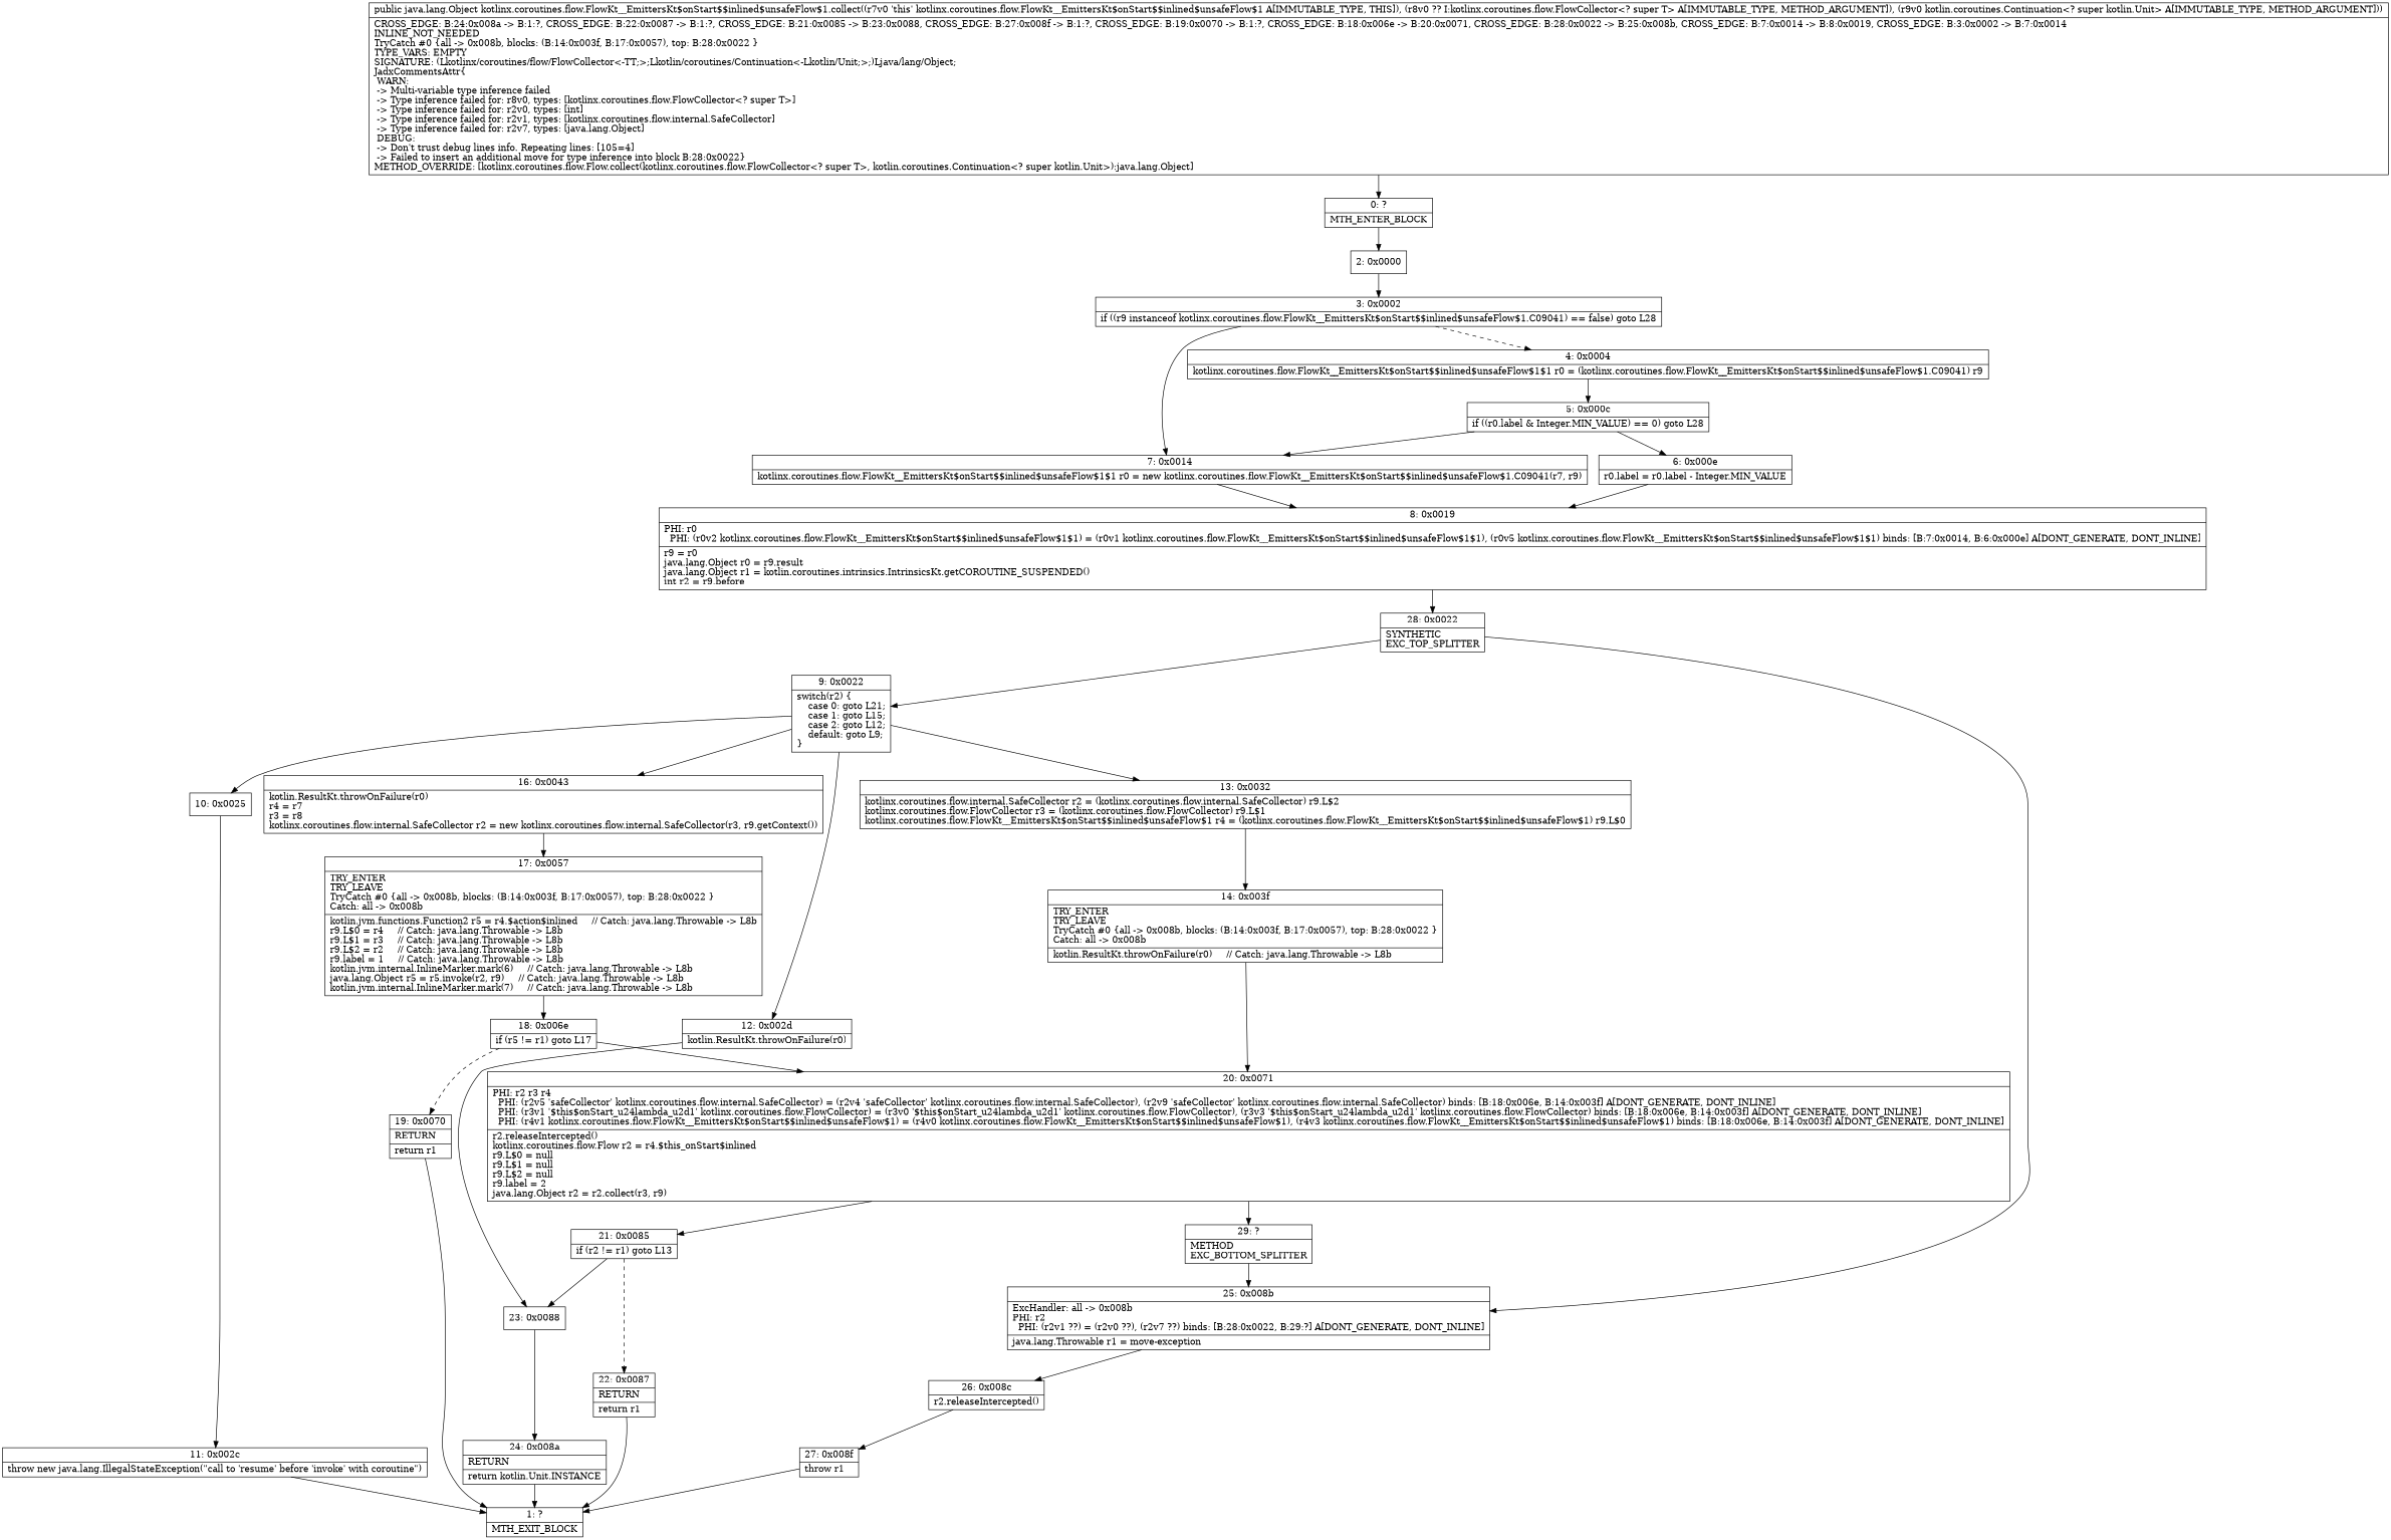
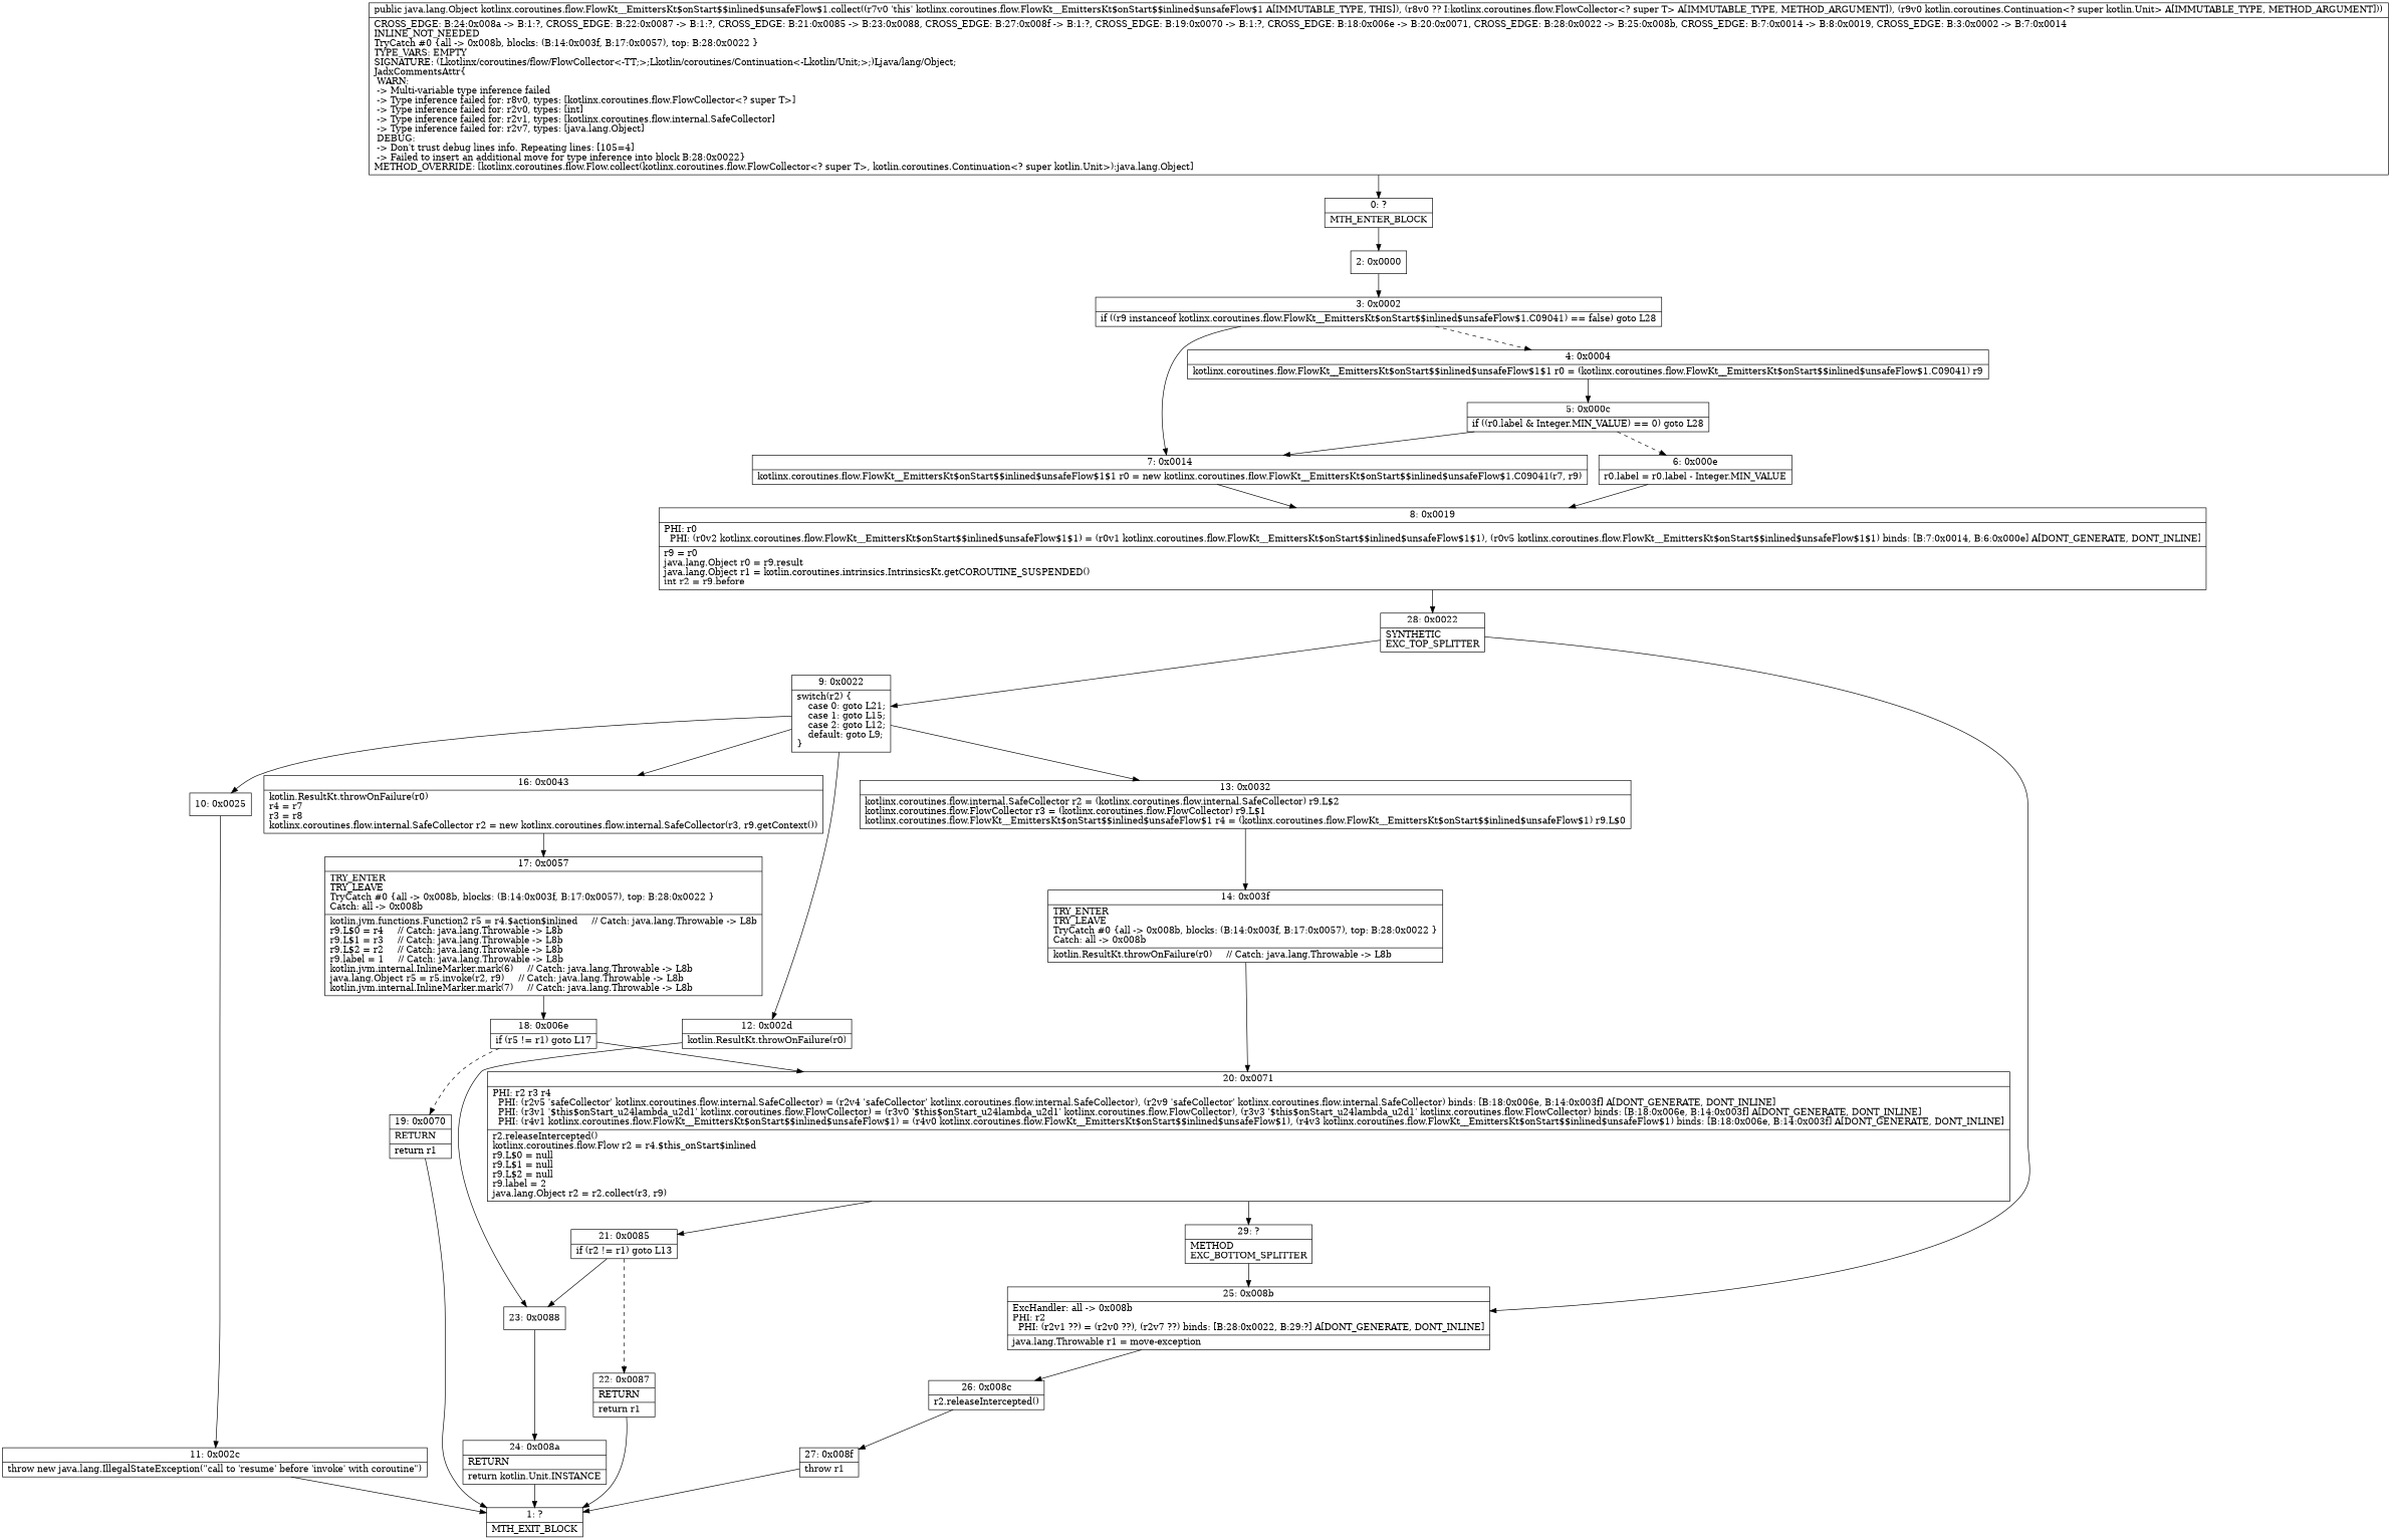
  digraph {
    node [shape=record]
    n1 [label="{0\:\ ?|MTH_ENTER_BLOCK\l}"]
    n2 [label="{2\:\ 0x0000}"]
    n3 [label="{3\:\ 0x0002|if ((r9 instanceof kotlinx.coroutines.flow.FlowKt__EmittersKt$onStart$$inlined$unsafeFlow$1.C09041) == false) goto L28\l}"]
    n4 [label="{4\:\ 0x0004|kotlinx.coroutines.flow.FlowKt__EmittersKt$onStart$$inlined$unsafeFlow$1$1 r0 = (kotlinx.coroutines.flow.FlowKt__EmittersKt$onStart$$inlined$unsafeFlow$1.C09041) r9\l}"]
    n5 [label="{7\:\ 0x0014|kotlinx.coroutines.flow.FlowKt__EmittersKt$onStart$$inlined$unsafeFlow$1$1 r0 = new kotlinx.coroutines.flow.FlowKt__EmittersKt$onStart$$inlined$unsafeFlow$1.C09041(r7, r9)\l}"]
    n6 [label="{5\:\ 0x000c|if ((r0.label & Integer.MIN_VALUE) == 0) goto L28\l}"]
    n7 [label="{8\:\ 0x0019|PHI: r0 \l  PHI: (r0v2 kotlinx.coroutines.flow.FlowKt__EmittersKt$onStart$$inlined$unsafeFlow$1$1) = (r0v1 kotlinx.coroutines.flow.FlowKt__EmittersKt$onStart$$inlined$unsafeFlow$1$1), (r0v5 kotlinx.coroutines.flow.FlowKt__EmittersKt$onStart$$inlined$unsafeFlow$1$1) binds: [B:7:0x0014, B:6:0x000e] A[DONT_GENERATE, DONT_INLINE]\l|r9 = r0\ljava.lang.Object r0 = r9.result\ljava.lang.Object r1 = kotlin.coroutines.intrinsics.IntrinsicsKt.getCOROUTINE_SUSPENDED()\lint r2 = r9.before\l}"]
    n8 [label="{6\:\ 0x000e|r0.label = r0.label \- Integer.MIN_VALUE\l}"]
    n9 [label="{28\:\ 0x0022|SYNTHETIC\lEXC_TOP_SPLITTER\l}"]
    n10 [label="{9\:\ 0x0022|switch(r2) \{\l    case 0: goto L21;\l    case 1: goto L15;\l    case 2: goto L12;\l    default: goto L9;\l\}\l}"]
    n11 [label="{25\:\ 0x008b|ExcHandler: all \-\> 0x008b\lPHI: r2 \l  PHI: (r2v1 ??) = (r2v0 ??), (r2v7 ??) binds: [B:28:0x0022, B:29:?] A[DONT_GENERATE, DONT_INLINE]\l|java.lang.Throwable r1 = move\-exception\l}"]
    n12 [label="{10\:\ 0x0025}"]
    n13 [label="{12\:\ 0x002d|kotlin.ResultKt.throwOnFailure(r0)\l}"]
    n14 [label="{13\:\ 0x0032|kotlinx.coroutines.flow.internal.SafeCollector r2 = (kotlinx.coroutines.flow.internal.SafeCollector) r9.L$2\lkotlinx.coroutines.flow.FlowCollector r3 = (kotlinx.coroutines.flow.FlowCollector) r9.L$1\lkotlinx.coroutines.flow.FlowKt__EmittersKt$onStart$$inlined$unsafeFlow$1 r4 = (kotlinx.coroutines.flow.FlowKt__EmittersKt$onStart$$inlined$unsafeFlow$1) r9.L$0\l}"]
    n15 [label="{16\:\ 0x0043|kotlin.ResultKt.throwOnFailure(r0)\lr4 = r7\lr3 = r8\lkotlinx.coroutines.flow.internal.SafeCollector r2 = new kotlinx.coroutines.flow.internal.SafeCollector(r3, r9.getContext())\l}"]
    n16 [label="{26\:\ 0x008c|r2.releaseIntercepted()\l}"]
    n17 [label="{11\:\ 0x002c|throw new java.lang.IllegalStateException(\"call to 'resume' before 'invoke' with coroutine\")\l}"]
    n18 [label="{23\:\ 0x0088}"]
    n19 [label="{14\:\ 0x003f|TRY_ENTER\lTRY_LEAVE\lTryCatch #0 \{all \-\> 0x008b, blocks: (B:14:0x003f, B:17:0x0057), top: B:28:0x0022 \}\lCatch: all \-\> 0x008b\l|kotlin.ResultKt.throwOnFailure(r0)     \/\/ Catch: java.lang.Throwable \-\> L8b\l}"]
    n20 [label="{17\:\ 0x0057|TRY_ENTER\lTRY_LEAVE\lTryCatch #0 \{all \-\> 0x008b, blocks: (B:14:0x003f, B:17:0x0057), top: B:28:0x0022 \}\lCatch: all \-\> 0x008b\l|kotlin.jvm.functions.Function2 r5 = r4.$action$inlined     \/\/ Catch: java.lang.Throwable \-\> L8b\lr9.L$0 = r4     \/\/ Catch: java.lang.Throwable \-\> L8b\lr9.L$1 = r3     \/\/ Catch: java.lang.Throwable \-\> L8b\lr9.L$2 = r2     \/\/ Catch: java.lang.Throwable \-\> L8b\lr9.label = 1     \/\/ Catch: java.lang.Throwable \-\> L8b\lkotlin.jvm.internal.InlineMarker.mark(6)     \/\/ Catch: java.lang.Throwable \-\> L8b\ljava.lang.Object r5 = r5.invoke(r2, r9)     \/\/ Catch: java.lang.Throwable \-\> L8b\lkotlin.jvm.internal.InlineMarker.mark(7)     \/\/ Catch: java.lang.Throwable \-\> L8b\l}"]
    n21 [label="{1\:\ ?|MTH_EXIT_BLOCK\l}"]
    n22 [label="{24\:\ 0x008a|RETURN\l|return kotlin.Unit.INSTANCE\l}"]
    n23 [label="{20\:\ 0x0071|PHI: r2 r3 r4 \l  PHI: (r2v5 'safeCollector' kotlinx.coroutines.flow.internal.SafeCollector) = (r2v4 'safeCollector' kotlinx.coroutines.flow.internal.SafeCollector), (r2v9 'safeCollector' kotlinx.coroutines.flow.internal.SafeCollector) binds: [B:18:0x006e, B:14:0x003f] A[DONT_GENERATE, DONT_INLINE]\l  PHI: (r3v1 '$this$onStart_u24lambda_u2d1' kotlinx.coroutines.flow.FlowCollector) = (r3v0 '$this$onStart_u24lambda_u2d1' kotlinx.coroutines.flow.FlowCollector), (r3v3 '$this$onStart_u24lambda_u2d1' kotlinx.coroutines.flow.FlowCollector) binds: [B:18:0x006e, B:14:0x003f] A[DONT_GENERATE, DONT_INLINE]\l  PHI: (r4v1 kotlinx.coroutines.flow.FlowKt__EmittersKt$onStart$$inlined$unsafeFlow$1) = (r4v0 kotlinx.coroutines.flow.FlowKt__EmittersKt$onStart$$inlined$unsafeFlow$1), (r4v3 kotlinx.coroutines.flow.FlowKt__EmittersKt$onStart$$inlined$unsafeFlow$1) binds: [B:18:0x006e, B:14:0x003f] A[DONT_GENERATE, DONT_INLINE]\l|r2.releaseIntercepted()\lkotlinx.coroutines.flow.Flow r2 = r4.$this_onStart$inlined\lr9.L$0 = null\lr9.L$1 = null\lr9.L$2 = null\lr9.label = 2\ljava.lang.Object r2 = r2.collect(r3, r9)\l}"]
    n24 [label="{21\:\ 0x0085|if (r2 != r1) goto L13\l}"]
    n25 [label="{29\:\ ?|METHOD\lEXC_BOTTOM_SPLITTER\l}"]
    n26 [label="{22\:\ 0x0087|RETURN\l|return r1\l}"]
    n27 [label="{18\:\ 0x006e|if (r5 != r1) goto L17\l}"]
    n28 [label="{19\:\ 0x0070|RETURN\l|return r1\l}"]
    n29 [label="{27\:\ 0x008f|throw r1\l}"]
    n30 [label="{public java.lang.Object kotlinx.coroutines.flow.FlowKt__EmittersKt$onStart$$inlined$unsafeFlow$1.collect((r7v0 'this' kotlinx.coroutines.flow.FlowKt__EmittersKt$onStart$$inlined$unsafeFlow$1 A[IMMUTABLE_TYPE, THIS]), (r8v0 ?? I:kotlinx.coroutines.flow.FlowCollector\<? super T\> A[IMMUTABLE_TYPE, METHOD_ARGUMENT]), (r9v0 kotlin.coroutines.Continuation\<? super kotlin.Unit\> A[IMMUTABLE_TYPE, METHOD_ARGUMENT]))  | CROSS_EDGE: B:24:0x008a \-\> B:1:?, CROSS_EDGE: B:22:0x0087 \-\> B:1:?, CROSS_EDGE: B:21:0x0085 \-\> B:23:0x0088, CROSS_EDGE: B:27:0x008f \-\> B:1:?, CROSS_EDGE: B:19:0x0070 \-\> B:1:?, CROSS_EDGE: B:18:0x006e \-\> B:20:0x0071, CROSS_EDGE: B:28:0x0022 \-\> B:25:0x008b, CROSS_EDGE: B:7:0x0014 \-\> B:8:0x0019, CROSS_EDGE: B:3:0x0002 \-\> B:7:0x0014\lINLINE_NOT_NEEDED\lTryCatch #0 \{all \-\> 0x008b, blocks: (B:14:0x003f, B:17:0x0057), top: B:28:0x0022 \}\lTYPE_VARS: EMPTY\lSIGNATURE: (Lkotlinx\/coroutines\/flow\/FlowCollector\<\-TT;\>;Lkotlin\/coroutines\/Continuation\<\-Lkotlin\/Unit;\>;)Ljava\/lang\/Object;\lJadxCommentsAttr\{\l WARN: \l \-\> Multi\-variable type inference failed\l \-\> Type inference failed for: r8v0, types: [kotlinx.coroutines.flow.FlowCollector\<? super T\>]\l \-\> Type inference failed for: r2v0, types: [int]\l \-\> Type inference failed for: r2v1, types: [kotlinx.coroutines.flow.internal.SafeCollector]\l \-\> Type inference failed for: r2v7, types: [java.lang.Object]\l DEBUG: \l \-\> Don't trust debug lines info. Repeating lines: [105=4]\l \-\> Failed to insert an additional move for type inference into block B:28:0x0022\}\lMETHOD_OVERRIDE: [kotlinx.coroutines.flow.Flow.collect(kotlinx.coroutines.flow.FlowCollector\<? super T\>, kotlin.coroutines.Continuation\<? super kotlin.Unit\>):java.lang.Object]\l}"]
    n1 -> n2
    n2 -> n3
    n3 -> n4 [style=dashed]
    n3 -> n5
    n4 -> n6
    n5 -> n7
    n6 -> n5
-   n6 -> n8 [style=solid]
+   n6 -> n8 [style=dashed]
    n7 -> n9
    n8 -> n7
    n9 -> n10
    n9 -> n11
    n10 -> n12
    n10 -> n13
    n10 -> n14
    n10 -> n15
    n11 -> n16
    n12 -> n17
    n13 -> n18
    n14 -> n19
    n15 -> n20
    n16 -> n29
    n17 -> n21
    n18 -> n22
    n19 -> n23
    n20 -> n27
    n22 -> n21
    n23 -> n24
    n23 -> n25
    n24 -> n18
    n24 -> n26 [style=dashed]
    n25 -> n11
    n26 -> n21
    n27 -> n23
    n27 -> n28 [style=dashed]
    n28 -> n21
    n29 -> n21
    n30 -> n1
  }
